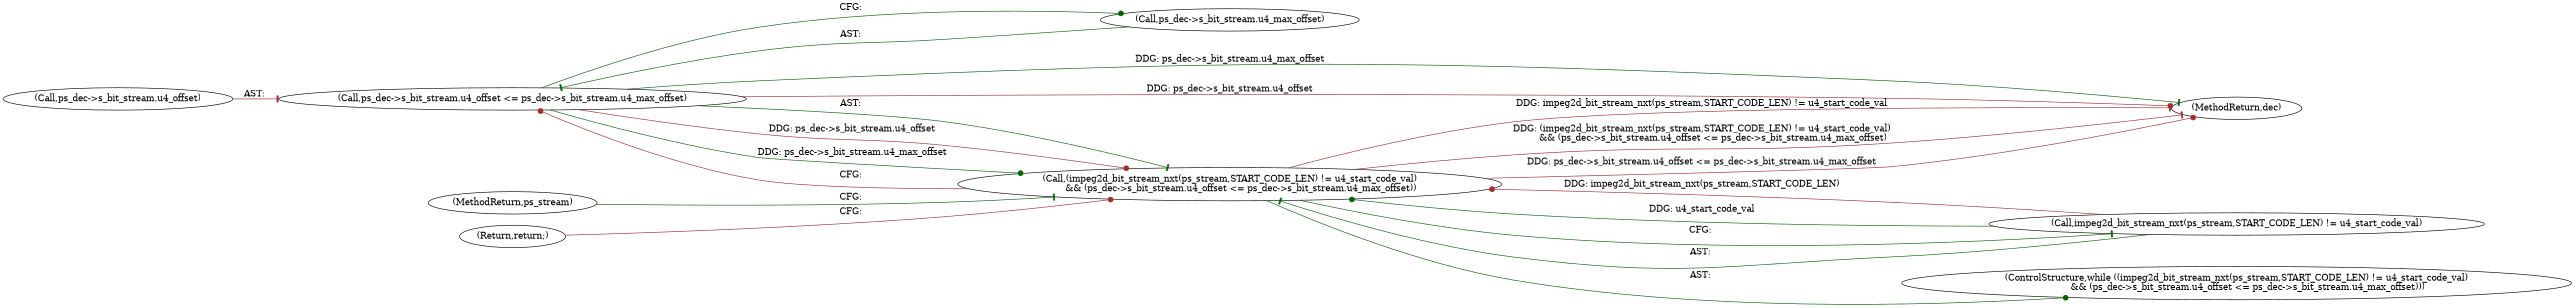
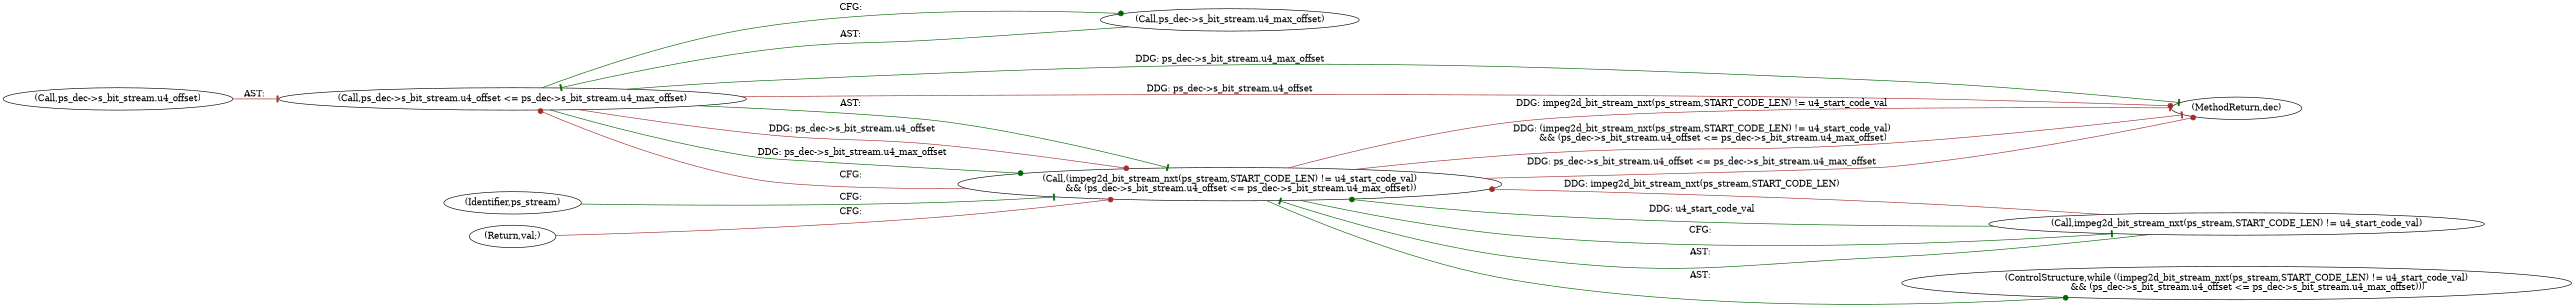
  digraph {
    rankdir=LR
    edge [arrowhead=dot color=darkgreen]
    n1 [label="(Call,ps_dec->s_bit_stream.u4_offset <= ps_dec->s_bit_stream.u4_max_offset)"]
    n2 [label="(Call,(impeg2d_bit_stream_nxt(ps_stream,START_CODE_LEN) != u4_start_code_val)\n        && (ps_dec->s_bit_stream.u4_offset <= ps_dec->s_bit_stream.u4_max_offset))"]
    n3 [label="(Call,ps_dec->s_bit_stream.u4_max_offset)"]
    n4 [label="(MethodReturn,dec)"]
    n5 [label="(ControlStructure,while ((impeg2d_bit_stream_nxt(ps_stream,START_CODE_LEN) != u4_start_code_val)\n        && (ps_dec->s_bit_stream.u4_offset <= ps_dec->s_bit_stream.u4_max_offset)))"]
    n6 [label="(Call,impeg2d_bit_stream_nxt(ps_stream,START_CODE_LEN) != u4_start_code_val)"]
    n7 [label="(Call,ps_dec->s_bit_stream.u4_offset)"]
-   n8 [label="(MethodReturn,ps_stream)"]
-   n9 [label="(Return,return;)"]
+   n8 [label="(Identifier,ps_stream)"]
+   n9 [label="(Return,val;)"]
    n1 -> n2 [arrowhead=tee label="AST: "]
    n1 -> n2 [color=brown label="DDG: ps_dec->s_bit_stream.u4_offset"]
    n1 -> n2 [label="DDG: ps_dec->s_bit_stream.u4_max_offset"]
    n1 -> n3 [label="CFG: "]
    n1 -> n4 [arrowhead=tee label="DDG: ps_dec->s_bit_stream.u4_max_offset"]
    n1 -> n4 [color=brown label="DDG: ps_dec->s_bit_stream.u4_offset"]
    n2 -> n1 [color=brown label="CFG: "]
    n2 -> n4 [arrowhead=tee color=brown label="DDG: impeg2d_bit_stream_nxt(ps_stream,START_CODE_LEN) != u4_start_code_val"]
    n2 -> n4 [arrowhead=tee color=brown label="DDG: (impeg2d_bit_stream_nxt(ps_stream,START_CODE_LEN) != u4_start_code_val)\n        && (ps_dec->s_bit_stream.u4_offset <= ps_dec->s_bit_stream.u4_max_offset)"]
    n2 -> n4 [color=brown label="DDG: ps_dec->s_bit_stream.u4_offset <= ps_dec->s_bit_stream.u4_max_offset"]
    n2 -> n5 [label="AST: "]
    n2 -> n6 [arrowhead=tee label="CFG: "]
    n3 -> n1 [arrowhead=tee label="AST: "]
    n6 -> n2 [arrowhead=tee label="AST: "]
    n6 -> n2 [color=brown label="DDG: impeg2d_bit_stream_nxt(ps_stream,START_CODE_LEN)"]
    n6 -> n2 [label="DDG: u4_start_code_val"]
    n7 -> n1 [arrowhead=tee color=brown label="AST: "]
    n8 -> n2 [arrowhead=tee label="CFG: "]
    n9 -> n2 [color=brown label="CFG: "]
  }
